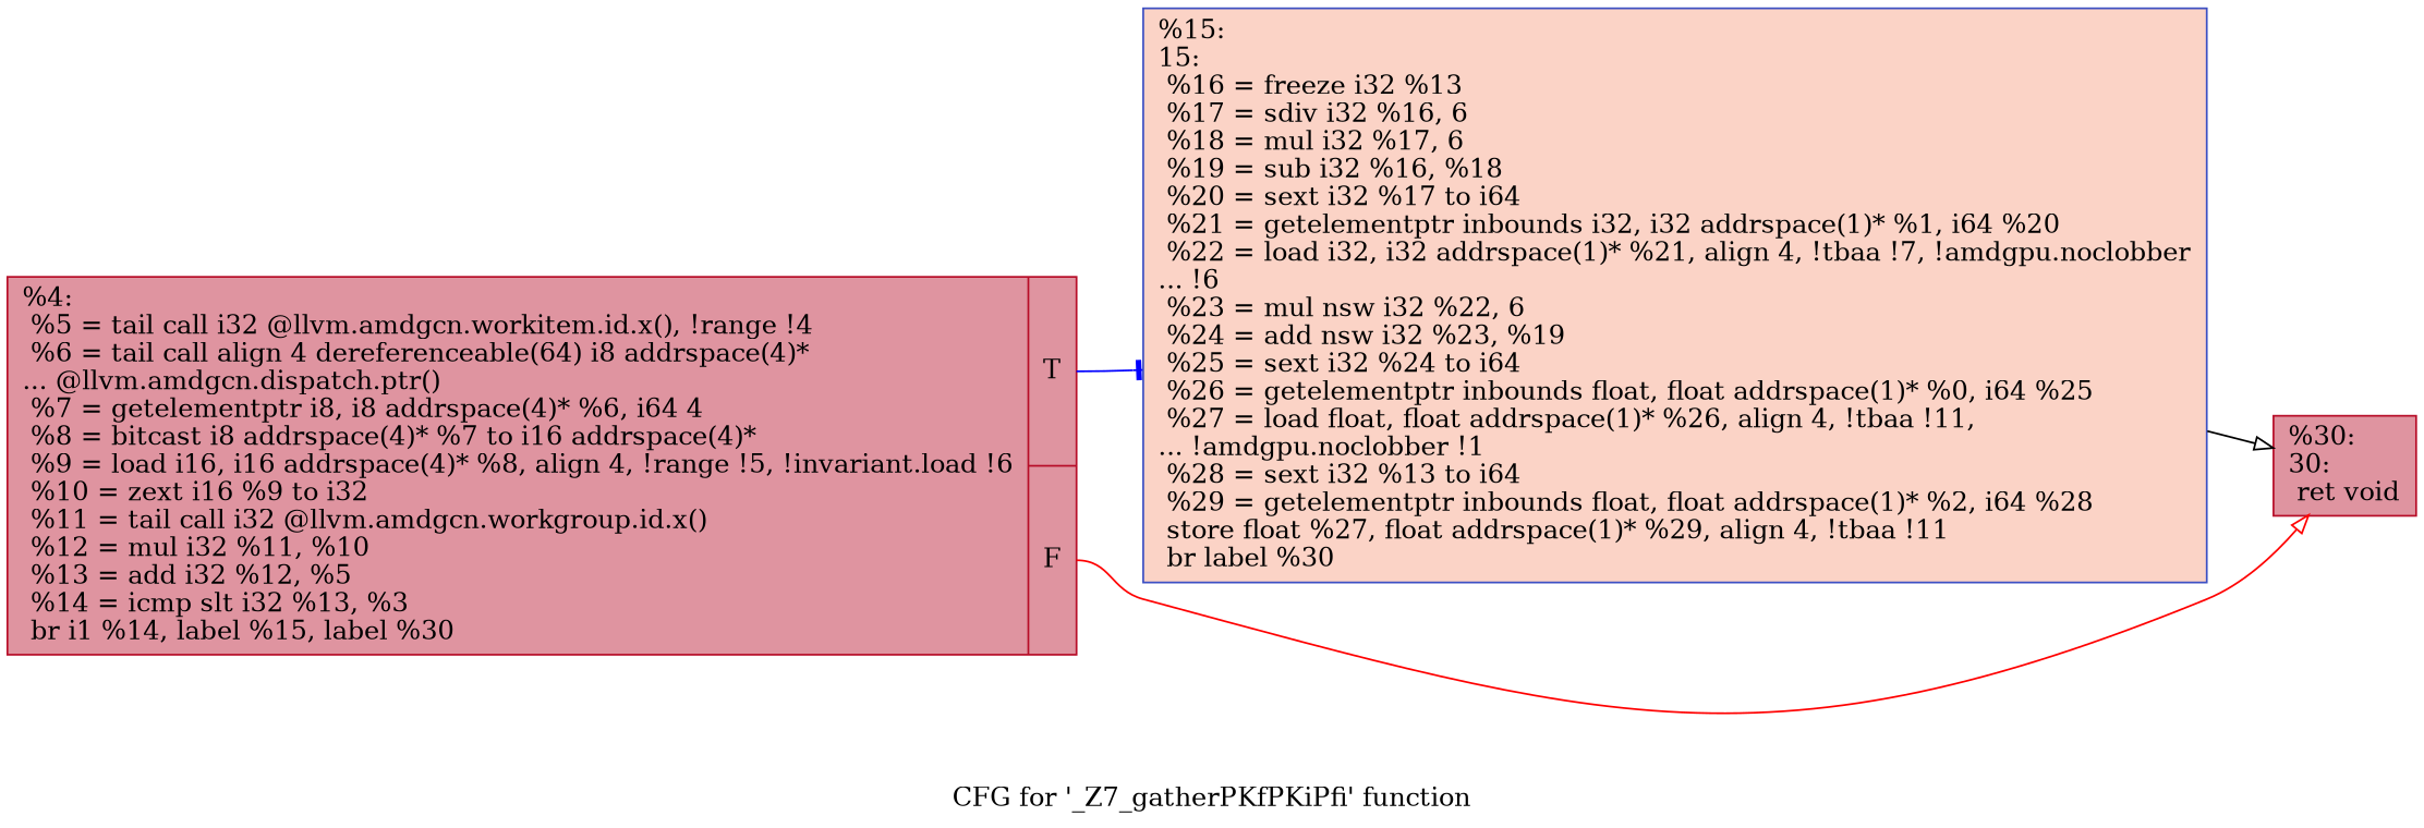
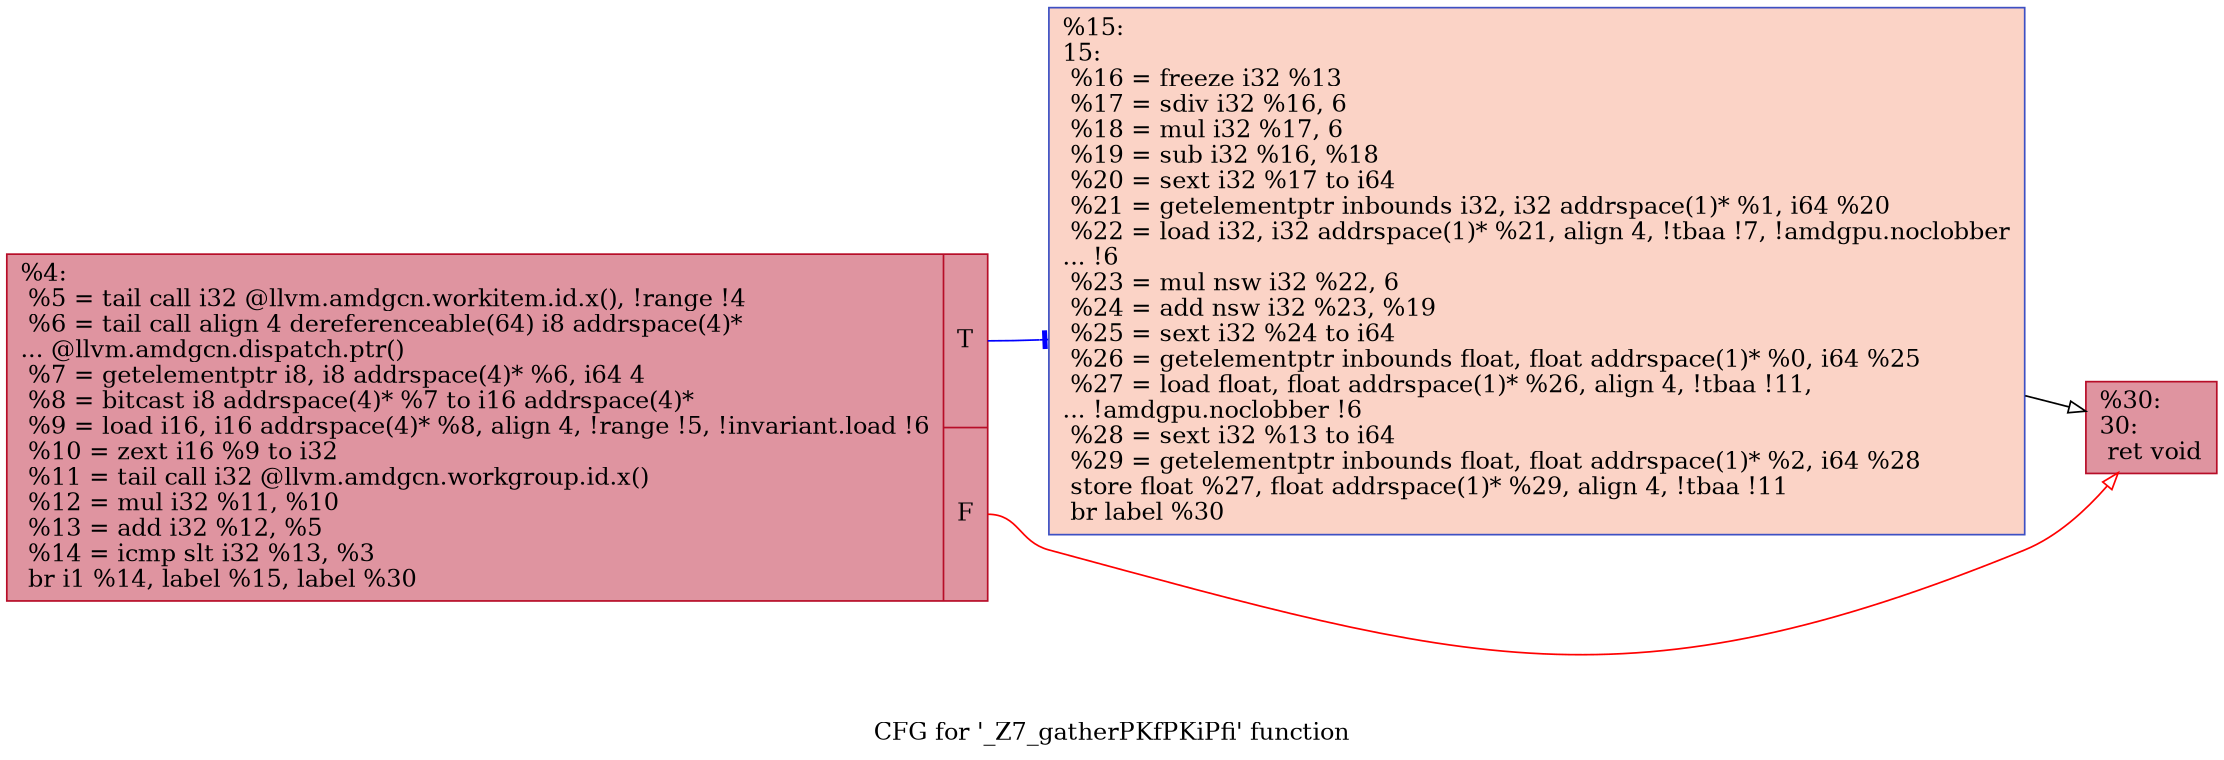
  digraph {
    label="CFG for '_Z7_gatherPKfPKiPfi' function"
    rankdir=LR
    node [color="#b70d28ff" fillcolor="#b70d2870" shape=record style=filled]
    edge [style=solid arrowhead=onormal]
    n1 [label="{%4:\l  %5 = tail call i32 @llvm.amdgcn.workitem.id.x(), !range !4\l  %6 = tail call align 4 dereferenceable(64) i8 addrspace(4)*\l... @llvm.amdgcn.dispatch.ptr()\l  %7 = getelementptr i8, i8 addrspace(4)* %6, i64 4\l  %8 = bitcast i8 addrspace(4)* %7 to i16 addrspace(4)*\l  %9 = load i16, i16 addrspace(4)* %8, align 4, !range !5, !invariant.load !6\l  %10 = zext i16 %9 to i32\l  %11 = tail call i32 @llvm.amdgcn.workgroup.id.x()\l  %12 = mul i32 %11, %10\l  %13 = add i32 %12, %5\l  %14 = icmp slt i32 %13, %3\l  br i1 %14, label %15, label %30\l|{<s0>T|<s1>F}}"]
-   n2 [color="#3d50c3ff" fillcolor="#f59c7d70" label="{%15:\l15:                                               \l  %16 = freeze i32 %13\l  %17 = sdiv i32 %16, 6\l  %18 = mul i32 %17, 6\l  %19 = sub i32 %16, %18\l  %20 = sext i32 %17 to i64\l  %21 = getelementptr inbounds i32, i32 addrspace(1)* %1, i64 %20\l  %22 = load i32, i32 addrspace(1)* %21, align 4, !tbaa !7, !amdgpu.noclobber\l... !6\l  %23 = mul nsw i32 %22, 6\l  %24 = add nsw i32 %23, %19\l  %25 = sext i32 %24 to i64\l  %26 = getelementptr inbounds float, float addrspace(1)* %0, i64 %25\l  %27 = load float, float addrspace(1)* %26, align 4, !tbaa !11,\l... !amdgpu.noclobber !1\l  %28 = sext i32 %13 to i64\l  %29 = getelementptr inbounds float, float addrspace(1)* %2, i64 %28\l  store float %27, float addrspace(1)* %29, align 4, !tbaa !11\l  br label %30\l}"]
+   n2 [color="#3d50c3ff" fillcolor="#f59c7d70" label="{%15:\l15:                                               \l  %16 = freeze i32 %13\l  %17 = sdiv i32 %16, 6\l  %18 = mul i32 %17, 6\l  %19 = sub i32 %16, %18\l  %20 = sext i32 %17 to i64\l  %21 = getelementptr inbounds i32, i32 addrspace(1)* %1, i64 %20\l  %22 = load i32, i32 addrspace(1)* %21, align 4, !tbaa !7, !amdgpu.noclobber\l... !6\l  %23 = mul nsw i32 %22, 6\l  %24 = add nsw i32 %23, %19\l  %25 = sext i32 %24 to i64\l  %26 = getelementptr inbounds float, float addrspace(1)* %0, i64 %25\l  %27 = load float, float addrspace(1)* %26, align 4, !tbaa !11,\l... !amdgpu.noclobber !6\l  %28 = sext i32 %13 to i64\l  %29 = getelementptr inbounds float, float addrspace(1)* %2, i64 %28\l  store float %27, float addrspace(1)* %29, align 4, !tbaa !11\l  br label %30\l}"]
    n3 [label="{%30:\l30:                                               \l  ret void\l}"]
    n1 -> n2 [tailport=s0 color=blue arrowhead=tee]
    n1 -> n3 [tailport=s1 color=red]
    n2 -> n3 [color=black]
  }
